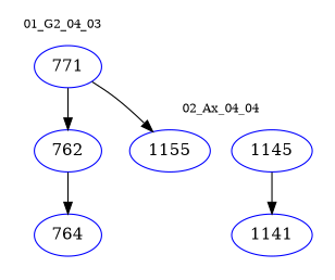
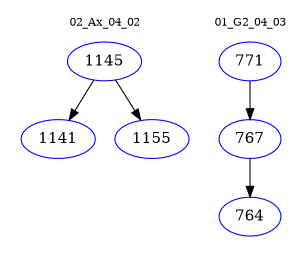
  digraph {
    node [color=blue]
    edge [color=black]
    n1 [label=1145]
    n2 [label=1141]
    n3 [label=1155]
-   n4 [label=762]
+   n4 [label=767]
    n5 [label=764]
    n6 [label=771]
    subgraph cluster_1 {
      color=white
      fontsize=10
-     label="02_Ax_04_04"
+     label="02_Ax_04_02"
      n1
      n2
      n3
    }
    subgraph cluster_2 {
      color=white
      fontsize=10
      label="01_G2_04_03"
      n4
      n5
      n6
    }
    n1 -> n2
-   n6 -> n3
+   n1 -> n3
    n4 -> n5
    n6 -> n4
  }
